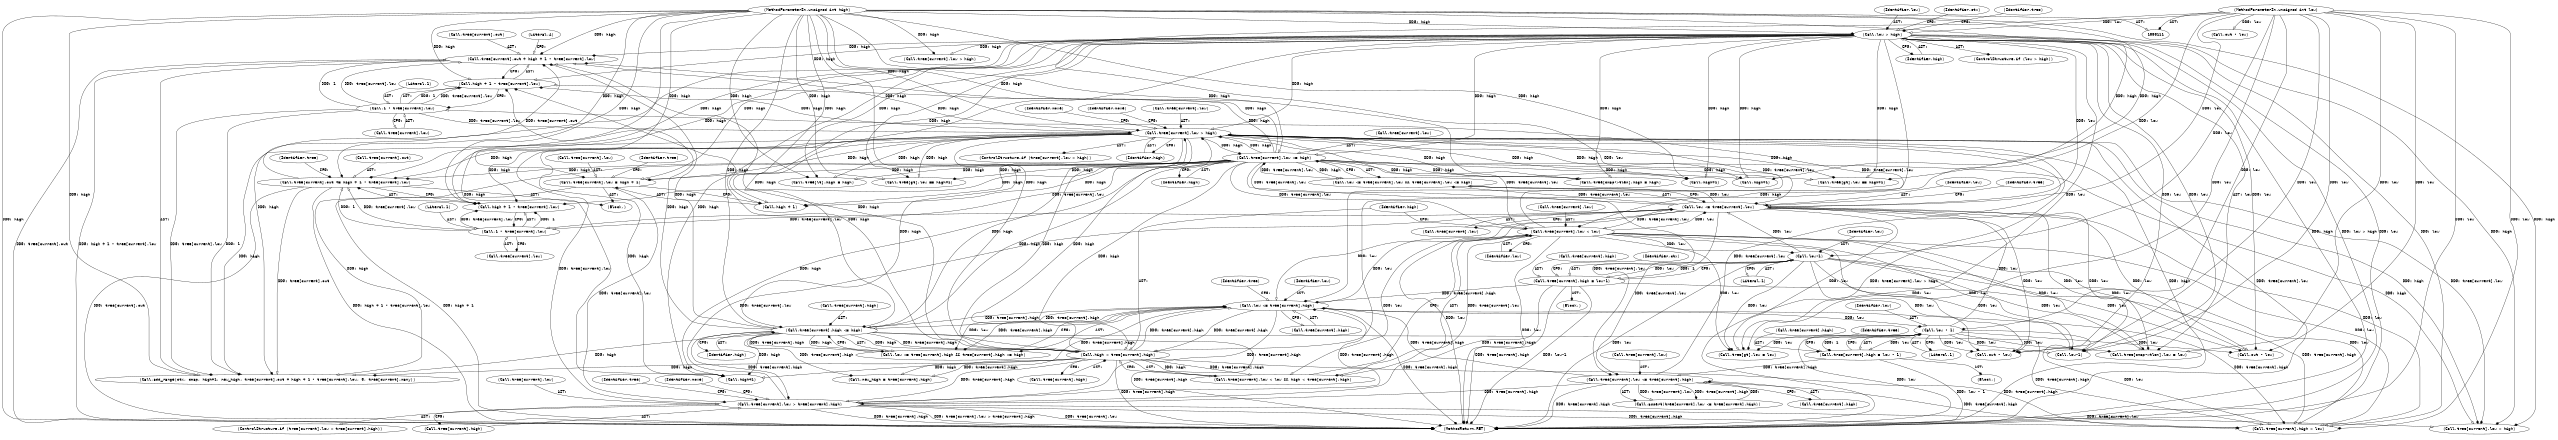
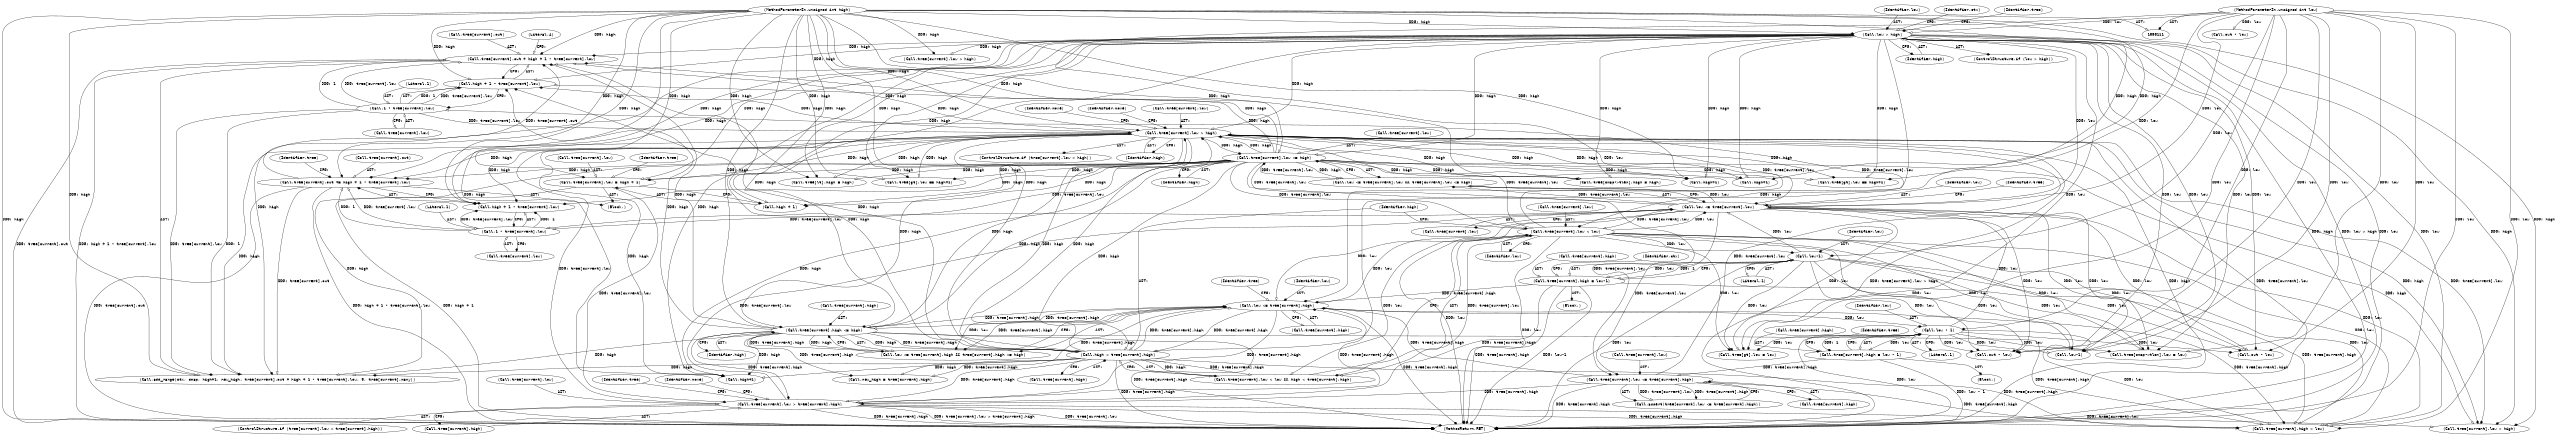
  digraph {
    fontname="DejaVu Sans Mono"
    node [fontname="DejaVu Sans Mono"]
    edge [arrowhead=diamond fontname="DejaVu Sans Mono"]
    n1 [label="(Call,tree[current].out + high + 1 - tree[current].low)"]
    n2 [label="(MethodReturn,RET)"]
    n3 [label="(Call,add_range(ctx, cmap, high+1, new_high, tree[current].out + high + 1 - tree[current].low, 0, tree[current].many))"]
    n4 [label="(Call,high + 1 - tree[current].low)"]
    n5 [label="(Call,1 - tree[current].low)"]
    n6 [label="(Call,tree[current].out += high + 1 - tree[current].low)"]
    n7 [label="(Call,high + 1 - tree[current].low)"]
    n8 [label="(Block,)"]
    n9 [label="(Call,1 - tree[current].low)"]
    n10 [label="(Call,low > high)"]
    n11 [label="(Call,tree[current].low <= high)"]
    n12 [label="(Call,low <= tree[current].low)"]
    n13 [label="(Call,high < tree[current].high)"]
    n14 [label="(Call,tree[current].low > high)"]
    n15 [label="(Call,tree[current].low = high + 1)"]
    n16 [label="(Call,tree[current].high <= high)"]
    n17 [label="(Call,tree[cmap->tlen].low = low)"]
    n18 [label="(Call,high+1)"]
    n19 [label="(Call,tree[lt].high = high)"]
    n20 [label="(Call,out - low)"]
    n21 [label="(Call,high+1)"]
    n22 [label="(Identifier,high)"]
    n23 [label="(Call,tree[current].low > high)"]
    n24 [label="(Call,tree[gt].low == high+1)"]
    n25 [label="(Call,tree[cmap->tlen].high = high)"]
    n26 [label="(ControlStructure,if (low > high))"]
    n27 [label="(Call,tree[current].low > high)"]
    n28 [label="(Call,high+1)"]
    n29 [label="(Call,high + 1)"]
    n30 [label="(Call,tree[current].high < low)"]
    n31 [label="(Call,tree[gt].low = low)"]
    n32 [label="(Call,tree[gt].low == high+1)"]
    n33 [label="(Call,out - low)"]
    n34 [label="(Call,low-1)"]
    n35 [label="(Call,tree[current].low < low)"]
    n36 [label="(Call,tree[current].low <= tree[current].high)"]
    n37 [label="(Call,low <= tree[current].low && tree[current].low <= high)"]
    n38 [label="(Identifier,high)"]
    n39 [label="(Call,low <= tree[current].high)"]
    n40 [label="(Call,tree[current].low)"]
    n41 [label="(Call,tree[current].low < low && high < tree[current].high)"]
    n42 [label="(Call,tree[current].low > tree[current].high)"]
    n43 [label="(Call,new_high = tree[current].high)"]
    n44 [label="(Call,tree[current].high)"]
    n45 [label="(ControlStructure,if (tree[current].low > high))"]
    n46 [label="(Identifier,high)"]
    n47 [label="(Call,low <= tree[current].high && tree[current].high <= high)"]
    n48 [label="(Identifier,high)"]
    n49 [label="(MethodParameterIn,unsigned int low)"]
    n50 [label="(Call,low-1)"]
    n51 [label="(Call,low - 1)"]
    n52 [label="(Call,out - low)"]
    1000111
    n54 [label="(Call,tree[current].high = low-1)"]
    n55 [label="(Literal,1)"]
    n56 [label="(Identifier,low)"]
    n57 [label="(Call,tree[current].high)"]
    n58 [label="(Call,tree[current].high = low - 1)"]
    n59 [label="(Literal,1)"]
    n60 [label="(MethodParameterIn,unsigned int high)"]
    n61 [label="(Call,tree[current].high)"]
    n62 [label="(Call,assert(tree[current].low <= tree[current].high))"]
    n63 [label="(Call,tree[current].low)"]
    n64 [label="(Block,)"]
    n65 [label="(Call,tree[current].low)"]
    n66 [label="(Call,tree[current].high)"]
    n67 [label="(ControlStructure,if (tree[current].low > tree[current].high))"]
    n68 [label="(Block,)"]
    n69 [label="(Identifier,tree)"]
    n70 [label="(Literal,4)"]
    n71 [label="(Call,tree[current].low)"]
    n72 [label="(Identifier,tree)"]
    n73 [label="(Identifier,low)"]
    n74 [label="(Identifier,ctx)"]
    n75 [label="(Call,tree[current].low)"]
    n76 [label="(Call,tree[current].low)"]
    n77 [label="(Call,tree[current].out)"]
    n78 [label="(Identifier,low)"]
    n79 [label="(Call,tree[current].low)"]
    n80 [label="(Identifier,low)"]
    n81 [label="(Call,tree[current].high)"]
    n82 [label="(Call,tree[current].out)"]
    n83 [label="(Identifier,move)"]
    n84 [label="(Identifier,tree)"]
    n85 [label="(Identifier,low)"]
    n86 [label="(Call,tree[current].high)"]
    n87 [label="(Call,tree[current].high)"]
    n88 [label="(Identifier,tree)"]
    n89 [label="(Identifier,tree)"]
    n90 [label="(Literal,1)"]
    n91 [label="(Identifier,move)"]
    n92 [label="(Call,tree[current].low)"]
    n93 [label="(Identifier,move)"]
    n94 [label="(Call,tree[current].low)"]
    n95 [label="(Identifier,tree)"]
    n96 [label="(Identifier,low)"]
    n97 [label="(Identifier,ctx)"]
    n98 [label="(Literal,1)"]
    n99 [label="(Identifier,tree)"]
    n100 [label="(Identifier,high)"]
    n1 -> n2 [arrowhead=onormal label="DDG: high + 1 - tree[current].low"]
    n1 -> n2 [label="DDG: tree[current].out"]
    n1 -> n3 [arrowhead=onormal label="AST: "]
    n1 -> n4 [label="CFG: "]
    n4 -> n1 [arrowhead=onormal label="AST: "]
    n4 -> n5 [label="CFG: "]
    n5 -> n1 [arrowhead=onormal label="DDG: 1"]
    n5 -> n1 [arrowhead=onormal label="DDG: tree[current].low"]
    n5 -> n3 [label="DDG: 1"]
    n5 -> n3 [label="DDG: tree[current].low"]
    n5 -> n4 [label="AST: "]
    n5 -> n4 [arrowhead=onormal label="DDG: 1"]
    n5 -> n4 [arrowhead=onormal label="DDG: tree[current].low"]
    n5 -> n14 [label="DDG: tree[current].low"]
    n5 -> n65 [arrowhead=onormal label="CFG: "]
    n6 -> n1 [label="DDG: tree[current].out"]
    n6 -> n2 [label="DDG: high + 1 - tree[current].low"]
    n6 -> n2 [arrowhead=onormal label="DDG: tree[current].out"]
    n6 -> n3 [arrowhead=onormal label="DDG: tree[current].out"]
    n6 -> n7 [label="CFG: "]
    n6 -> n8 [label="AST: "]
    n7 -> n6 [label="AST: "]
    n7 -> n9 [label="CFG: "]
    n9 -> n6 [arrowhead=onormal label="DDG: 1"]
    n9 -> n6 [arrowhead=onormal label="DDG: tree[current].low"]
    n9 -> n7 [arrowhead=onormal label="AST: "]
    n9 -> n7 [label="DDG: 1"]
    n9 -> n7 [label="DDG: tree[current].low"]
    n9 -> n63 [label="CFG: "]
    n10 -> n1 [label="DDG: high"]
    n10 -> n2 [arrowhead=onormal label="DDG: high"]
    n10 -> n2 [label="DDG: low > high"]
    n10 -> n2 [label="DDG: low"]
    n10 -> n3 [label="DDG: high"]
    n10 -> n4 [arrowhead=onormal label="DDG: high"]
    n10 -> n6 [label="DDG: high"]
    n10 -> n7 [label="DDG: high"]
    n10 -> n11 [arrowhead=onormal label="DDG: high"]
    n10 -> n12 [arrowhead=onormal label="DDG: low"]
    n10 -> n13 [arrowhead=onormal label="DDG: high"]
    n10 -> n14 [arrowhead=onormal label="DDG: high"]
    n10 -> n15 [arrowhead=onormal label="DDG: high"]
    n10 -> n16 [label="DDG: high"]
-   n10 -> n17 [label="AST: low"]
+   n10 -> n17 [label="DDG: low"]
    n10 -> n18 [arrowhead=onormal label="DDG: high"]
    n10 -> n19 [label="DDG: high"]
    n10 -> n20 [arrowhead=onormal label="DDG: low"]
    n10 -> n21 [label="DDG: high"]
    n10 -> n22 [label="CFG: "]
    n10 -> n23 [label="DDG: high"]
    n10 -> n24 [label="DDG: high"]
    n10 -> n25 [arrowhead=onormal label="DDG: high"]
    n10 -> n26 [label="AST: "]
    n10 -> n27 [arrowhead=onormal label="DDG: high"]
    n10 -> n28 [arrowhead=onormal label="DDG: high"]
    n10 -> n29 [arrowhead=onormal label="DDG: high"]
    n10 -> n30 [arrowhead=onormal label="DDG: low"]
    n10 -> n31 [label="DDG: low"]
    n10 -> n32 [arrowhead=onormal label="DDG: high"]
    n10 -> n33 [label="DDG: low"]
    n10 -> n34 [label="DDG: low"]
    n11 -> n1 [label="DDG: high"]
    n11 -> n3 [arrowhead=onormal label="DDG: high"]
    n11 -> n4 [arrowhead=onormal label="DDG: high"]
    n11 -> n6 [label="DDG: high"]
    n11 -> n7 [label="DDG: high"]
    n11 -> n9 [arrowhead=onormal label="DDG: tree[current].low"]
    n11 -> n13 [arrowhead=onormal label="DDG: high"]
    n11 -> n14 [arrowhead=onormal label="DDG: high"]
    n11 -> n15 [arrowhead=onormal label="DDG: high"]
    n11 -> n16 [arrowhead=onormal label="DDG: high"]
    n11 -> n18 [arrowhead=onormal label="DDG: high"]
    n11 -> n19 [arrowhead=onormal label="DDG: high"]
    n11 -> n21 [label="DDG: high"]
    n11 -> n23 [arrowhead=onormal label="DDG: high"]
    n11 -> n24 [label="DDG: high"]
    n11 -> n25 [arrowhead=onormal label="DDG: high"]
    n11 -> n28 [arrowhead=onormal label="DDG: high"]
    n11 -> n29 [label="DDG: high"]
    n11 -> n32 [arrowhead=onormal label="DDG: high"]
    n11 -> n35 [label="DDG: tree[current].low"]
    n11 -> n36 [label="DDG: tree[current].low"]
    n11 -> n37 [label="AST: "]
    n11 -> n37 [arrowhead=onormal label="DDG: tree[current].low"]
    n11 -> n37 [arrowhead=onormal label="DDG: high"]
    n11 -> n38 [label="CFG: "]
    n12 -> n2 [label="DDG: low"]
    n12 -> n9 [arrowhead=onormal label="DDG: tree[current].low"]
    n12 -> n11 [label="DDG: tree[current].low"]
    n12 -> n17 [label="DDG: low"]
    n12 -> n20 [label="DDG: low"]
    n12 -> n30 [arrowhead=onormal label="DDG: low"]
    n12 -> n31 [arrowhead=onormal label="DDG: low"]
    n12 -> n33 [arrowhead=onormal label="DDG: low"]
    n12 -> n34 [label="DDG: low"]
    n12 -> n35 [arrowhead=onormal label="DDG: tree[current].low"]
    n12 -> n36 [label="DDG: tree[current].low"]
    n12 -> n37 [arrowhead=onormal label="AST: "]
    n12 -> n37 [arrowhead=onormal label="DDG: low"]
    n12 -> n37 [label="DDG: tree[current].low"]
    n12 -> n39 [arrowhead=onormal label="DDG: low"]
    n12 -> n40 [label="CFG: "]
    n13 -> n1 [arrowhead=onormal label="DDG: high"]
    n13 -> n2 [label="DDG: tree[current].high"]
    n13 -> n3 [label="DDG: high"]
    n13 -> n4 [label="DDG: high"]
    n13 -> n14 [label="DDG: high"]
    n13 -> n21 [arrowhead=onormal label="DDG: high"]
    n13 -> n30 [arrowhead=onormal label="DDG: tree[current].high"]
    n13 -> n39 [arrowhead=onormal label="DDG: tree[current].high"]
    n13 -> n41 [label="AST: "]
    n13 -> n41 [arrowhead=onormal label="DDG: high"]
    n13 -> n41 [arrowhead=onormal label="DDG: tree[current].high"]
    n13 -> n42 [arrowhead=onormal label="DDG: tree[current].high"]
    n13 -> n43 [arrowhead=onormal label="DDG: tree[current].high"]
    n13 -> n44 [label="CFG: "]
    n14 -> n1 [arrowhead=onormal label="DDG: high"]
    n14 -> n2 [arrowhead=onormal label="DDG: tree[current].low"]
    n14 -> n2 [label="DDG: tree[current].low > high"]
    n14 -> n2 [arrowhead=onormal label="DDG: high"]
    n14 -> n3 [arrowhead=onormal label="DDG: high"]
    n14 -> n4 [label="DDG: high"]
    n14 -> n6 [label="DDG: high"]
    n14 -> n7 [label="DDG: high"]
    n14 -> n11 [label="DDG: high"]
    n14 -> n12 [label="DDG: tree[current].low"]
    n14 -> n13 [arrowhead=onormal label="DDG: high"]
    n14 -> n15 [label="DDG: high"]
    n14 -> n16 [label="DDG: high"]
    n14 -> n18 [label="DDG: high"]
    n14 -> n19 [arrowhead=onormal label="DDG: high"]
    n14 -> n21 [label="DDG: high"]
    n14 -> n23 [label="DDG: tree[current].low"]
    n14 -> n23 [label="DDG: high"]
    n14 -> n24 [arrowhead=onormal label="DDG: high"]
    n14 -> n25 [arrowhead=onormal label="DDG: high"]
    n14 -> n28 [label="DDG: high"]
    n14 -> n29 [label="DDG: high"]
    n14 -> n32 [label="DDG: high"]
    n14 -> n45 [label="AST: "]
    n14 -> n46 [label="CFG: "]
    n15 -> n2 [label="DDG: high + 1"]
    n15 -> n8 [label="AST: "]
    n15 -> n29 [label="CFG: "]
    n15 -> n42 [label="DDG: tree[current].low"]
    n16 -> n1 [label="DDG: high"]
    n16 -> n2 [label="DDG: tree[current].high"]
    n16 -> n3 [arrowhead=onormal label="DDG: high"]
    n16 -> n4 [label="DDG: high"]
    n16 -> n13 [arrowhead=onormal label="DDG: high"]
    n16 -> n13 [arrowhead=onormal label="DDG: tree[current].high"]
    n16 -> n14 [label="DDG: high"]
    n16 -> n21 [label="DDG: high"]
    n16 -> n30 [arrowhead=onormal label="DDG: tree[current].high"]
    n16 -> n39 [label="DDG: tree[current].high"]
    n16 -> n42 [label="DDG: tree[current].high"]
    n16 -> n43 [label="DDG: tree[current].high"]
    n16 -> n47 [arrowhead=onormal label="AST: "]
    n16 -> n47 [label="DDG: tree[current].high"]
    n16 -> n47 [arrowhead=onormal label="DDG: high"]
    n16 -> n48 [label="CFG: "]
    n22 -> n10 [arrowhead=onormal label="AST: "]
    n29 -> n15 [label="AST: "]
    n35 -> n2 [label="DDG: low"]
    n35 -> n5 [arrowhead=onormal label="DDG: tree[current].low"]
    n35 -> n12 [label="DDG: low"]
    n35 -> n14 [label="DDG: tree[current].low"]
    n35 -> n17 [label="DDG: low"]
    n35 -> n20 [label="DDG: low"]
    n35 -> n30 [arrowhead=onormal label="DDG: low"]
    n35 -> n31 [label="DDG: low"]
    n35 -> n33 [arrowhead=onormal label="DDG: low"]
    n35 -> n34 [label="DDG: low"]
    n35 -> n41 [label="AST: "]
    n35 -> n41 [arrowhead=onormal label="DDG: tree[current].low"]
    n35 -> n41 [arrowhead=onormal label="DDG: low"]
    n35 -> n50 [label="DDG: low"]
    n35 -> n56 [label="CFG: "]
    n36 -> n2 [label="DDG: tree[current].high"]
    n36 -> n14 [label="DDG: tree[current].low"]
    n36 -> n30 [arrowhead=onormal label="DDG: tree[current].high"]
    n36 -> n39 [label="DDG: tree[current].high"]
    n36 -> n42 [label="DDG: tree[current].high"]
    n36 -> n61 [label="CFG: "]
    n36 -> n62 [label="AST: "]
    n36 -> n62 [arrowhead=onormal label="DDG: tree[current].low"]
    n36 -> n62 [label="DDG: tree[current].high"]
    n37 -> n11 [label="CFG: "]
    n37 -> n12 [label="CFG: "]
    n38 -> n11 [arrowhead=onormal label="AST: "]
    n39 -> n2 [label="DDG: tree[current].high"]
    n39 -> n13 [arrowhead=onormal label="DDG: tree[current].high"]
    n39 -> n16 [arrowhead=onormal label="DDG: tree[current].high"]
    n39 -> n30 [label="DDG: tree[current].high"]
    n39 -> n35 [label="DDG: low"]
    n39 -> n42 [arrowhead=onormal label="DDG: tree[current].high"]
    n39 -> n43 [arrowhead=onormal label="DDG: tree[current].high"]
    n39 -> n47 [label="AST: "]
    n39 -> n47 [label="DDG: low"]
    n39 -> n47 [label="DDG: tree[current].high"]
    n39 -> n51 [label="DDG: low"]
    n39 -> n57 [arrowhead=onormal label="CFG: "]
    n40 -> n12 [label="AST: "]
    n41 -> n13 [arrowhead=onormal label="CFG: "]
    n41 -> n35 [arrowhead=onormal label="CFG: "]
    n42 -> n2 [arrowhead=onormal label="DDG: tree[current].low"]
    n42 -> n2 [arrowhead=onormal label="DDG: tree[current].high"]
    n42 -> n2 [label="DDG: tree[current].low > tree[current].high"]
    n42 -> n12 [arrowhead=onormal label="DDG: tree[current].low"]
    n42 -> n14 [arrowhead=onormal label="DDG: tree[current].low"]
    n42 -> n23 [arrowhead=onormal label="DDG: tree[current].low"]
    n42 -> n30 [label="DDG: tree[current].high"]
    n42 -> n39 [label="DDG: tree[current].high"]
    n42 -> n66 [label="CFG: "]
    n42 -> n67 [arrowhead=onormal label="AST: "]
    n44 -> n13 [label="AST: "]
    n46 -> n14 [arrowhead=onormal label="AST: "]
    n47 -> n16 [label="CFG: "]
    n47 -> n39 [label="CFG: "]
    n48 -> n16 [label="AST: "]
    n49 -> n2 [label="DDG: low"]
    n49 -> n10 [arrowhead=onormal label="DDG: low"]
    n49 -> n12 [arrowhead=onormal label="DDG: low"]
    n49 -> n17 [arrowhead=onormal label="DDG: low"]
    n49 -> n20 [label="DDG: low"]
    n49 -> n30 [label="DDG: low"]
    n49 -> n31 [label="DDG: low"]
    n49 -> n33 [label="DDG: low"]
    n49 -> n34 [arrowhead=onormal label="DDG: low"]
    n49 -> n35 [label="DDG: low"]
    n49 -> n39 [label="DDG: low"]
    n49 -> n50 [label="DDG: low"]
    n49 -> n51 [label="DDG: low"]
    n49 -> n52 [arrowhead=onormal label="DDG: low"]
    n49 -> 1000111 [label="AST: "]
    n50 -> n2 [arrowhead=onormal label="DDG: low"]
    n50 -> n12 [arrowhead=onormal label="DDG: low"]
    n50 -> n17 [arrowhead=onormal label="DDG: low"]
    n50 -> n20 [label="DDG: low"]
    n50 -> n30 [arrowhead=onormal label="DDG: low"]
    n50 -> n31 [label="DDG: low"]
    n50 -> n33 [label="DDG: low"]
    n50 -> n34 [arrowhead=onormal label="DDG: low"]
    n50 -> n54 [arrowhead=onormal label="AST: "]
    n50 -> n54 [arrowhead=onormal label="DDG: low"]
    n50 -> n54 [arrowhead=onormal label="DDG: 1"]
    n50 -> n55 [arrowhead=onormal label="CFG: "]
    n51 -> n2 [label="DDG: low"]
    n51 -> n12 [arrowhead=onormal label="DDG: low"]
    n51 -> n17 [label="DDG: low"]
    n51 -> n20 [label="DDG: low"]
    n51 -> n30 [arrowhead=onormal label="DDG: low"]
    n51 -> n31 [label="DDG: low"]
    n51 -> n33 [label="DDG: low"]
    n51 -> n34 [arrowhead=onormal label="DDG: low"]
    n51 -> n58 [arrowhead=onormal label="AST: "]
    n51 -> n58 [arrowhead=onormal label="DDG: low"]
    n51 -> n58 [label="DDG: 1"]
    n51 -> n59 [label="CFG: "]
    n54 -> n2 [label="DDG: low-1"]
    n54 -> n2 [label="DDG: tree[current].high"]
    n54 -> n30 [arrowhead=onormal label="DDG: tree[current].high"]
    n54 -> n39 [label="DDG: tree[current].high"]
    n54 -> n42 [arrowhead=onormal label="DDG: tree[current].high"]
    n54 -> n50 [arrowhead=onormal label="CFG: "]
    n54 -> n64 [label="AST: "]
    n55 -> n50 [arrowhead=onormal label="AST: "]
    n56 -> n35 [label="AST: "]
    n57 -> n39 [arrowhead=onormal label="AST: "]
    n58 -> n2 [label="DDG: low - 1"]
    n58 -> n36 [arrowhead=onormal label="DDG: tree[current].high"]
    n58 -> n51 [arrowhead=onormal label="CFG: "]
    n58 -> n68 [label="AST: "]
    n59 -> n51 [label="AST: "]
    n60 -> n1 [label="DDG: high"]
    n60 -> n2 [label="DDG: high"]
    n60 -> n3 [arrowhead=onormal label="DDG: high"]
    n60 -> n4 [arrowhead=onormal label="DDG: high"]
    n60 -> n6 [label="DDG: high"]
    n60 -> n7 [label="DDG: high"]
    n60 -> n10 [label="DDG: high"]
    n60 -> n11 [arrowhead=onormal label="DDG: high"]
    n60 -> n13 [arrowhead=onormal label="DDG: high"]
    n60 -> n14 [label="DDG: high"]
    n60 -> n15 [label="DDG: high"]
    n60 -> n16 [arrowhead=onormal label="DDG: high"]
    n60 -> n18 [label="DDG: high"]
    n60 -> n19 [label="DDG: high"]
    n60 -> n21 [arrowhead=onormal label="DDG: high"]
    n60 -> n23 [label="DDG: high"]
    n60 -> n24 [arrowhead=onormal label="DDG: high"]
    n60 -> n25 [label="DDG: high"]
    n60 -> n27 [label="DDG: high"]
    n60 -> n28 [label="DDG: high"]
    n60 -> n29 [arrowhead=onormal label="DDG: high"]
    n60 -> n32 [label="DDG: high"]
    n60 -> 1000111 [arrowhead=onormal label="AST: "]
    n61 -> n36 [label="AST: "]
-   n62 -> n36 [arrowhead=onormal label="DDG: "]
+   n62 -> n36 [arrowhead=onormal label="CFG: "]
    n63 -> n9 [arrowhead=onormal label="AST: "]
    n65 -> n5 [arrowhead=onormal label="AST: "]
    n66 -> n42 [arrowhead=onormal label="AST: "]
    n69 -> n15 [arrowhead=onormal label="CFG: "]
    n70 -> n1 [arrowhead=onormal label="CFG: "]
    n71 -> n14 [label="AST: "]
    n72 -> n6 [label="CFG: "]
    n73 -> n10 [label="AST: "]
    n74 -> n10 [arrowhead=onormal label="CFG: "]
    n75 -> n42 [arrowhead=onormal label="AST: "]
    n76 -> n35 [label="AST: "]
    n77 -> n1 [arrowhead=onormal label="AST: "]
    n78 -> n12 [arrowhead=onormal label="AST: "]
    n79 -> n11 [arrowhead=onormal label="AST: "]
    n80 -> n50 [label="AST: "]
    n81 -> n58 [label="AST: "]
    n82 -> n6 [arrowhead=onormal label="AST: "]
    n83 -> n14 [arrowhead=onormal label="CFG: "]
    n84 -> n42 [label="CFG: "]
    n85 -> n51 [arrowhead=onormal label="AST: "]
    n86 -> n54 [arrowhead=onormal label="AST: "]
    n87 -> n16 [label="AST: "]
    n88 -> n58 [arrowhead=onormal label="CFG: "]
    n89 -> n39 [arrowhead=onormal label="CFG: "]
    n90 -> n5 [arrowhead=onormal label="AST: "]
    n91 -> n42 [arrowhead=onormal label="CFG: "]
    n92 -> n15 [arrowhead=onormal label="AST: "]
    n93 -> n14 [label="CFG: "]
    n94 -> n36 [label="AST: "]
    n95 -> n10 [label="CFG: "]
    n96 -> n39 [label="AST: "]
    n97 -> n54 [arrowhead=onormal label="CFG: "]
    n98 -> n9 [arrowhead=onormal label="AST: "]
    n99 -> n12 [label="CFG: "]
    n100 -> n13 [arrowhead=onormal label="AST: "]
    n100 -> n35 [arrowhead=onormal label="CFG: "]
  }
